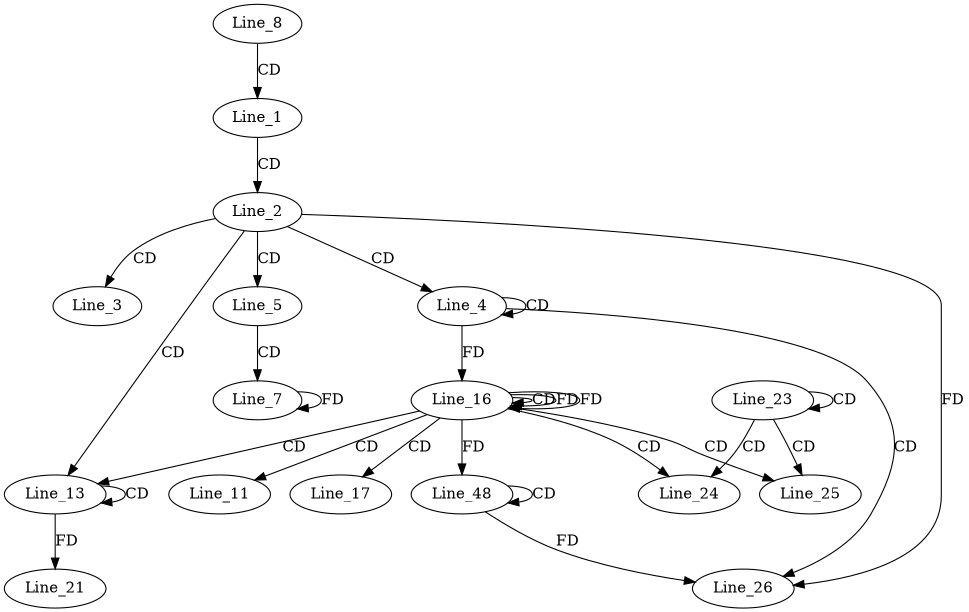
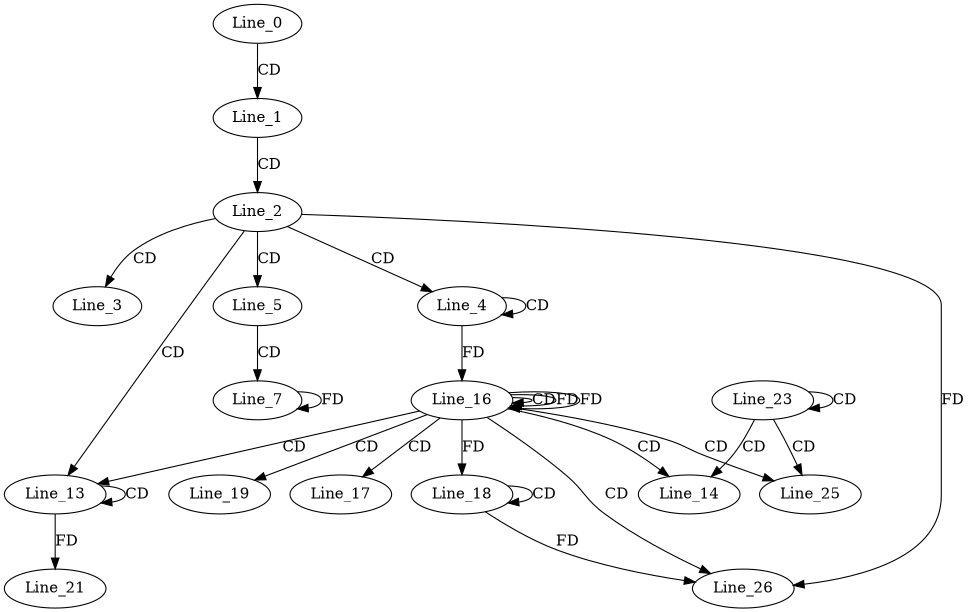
  digraph {
    fontname="DejaVu Serif"
    node [fontname="DejaVu Serif"]
    edge [fontname="DejaVu Serif"]
-   Line_0 [label=Line_8]
+   Line_0
    Line_1
    Line_2
    Line_3
    Line_4
    Line_5
    Line_13
    n8 [label=Line_26]
    Line_16
    Line_7
    n11 [label=Line_21]
    Line_17
-   Line_18 [label=Line_48]
-   Line_19 [label=Line_11]
-   Line_24
+   Line_18
+   Line_19
+   Line_24 [label=Line_14]
    Line_25
    Line_23
    Line_0 -> Line_1 [label=CD]
    Line_1 -> Line_2 [label=CD]
    Line_2 -> Line_3 [label=CD]
    Line_2 -> Line_4 [label=CD]
    Line_2 -> Line_5 [label=CD]
    Line_2 -> Line_13 [label=CD]
    Line_2 -> n8 [label=FD]
    Line_4 -> Line_4 [label=CD]
    Line_4 -> Line_16 [label=FD]
    Line_5 -> Line_7 [label=CD]
    Line_13 -> Line_13 [label=CD]
    Line_13 -> n11 [label=FD]
    Line_16 -> Line_13 [label=CD]
-   Line_4 -> n8 [label=CD]
+   Line_16 -> n8 [label=CD]
    Line_16 -> Line_16 [label=CD]
    Line_16 -> Line_16 [label=FD]
    Line_16 -> Line_16 [label=FD]
    Line_16 -> Line_17 [label=CD]
    Line_16 -> Line_18 [label=FD]
    Line_16 -> Line_19 [label=CD]
    Line_16 -> Line_24 [label=CD]
    Line_16 -> Line_25 [label=CD]
    Line_7 -> Line_7 [label=FD]
    Line_18 -> n8 [label=FD]
    Line_18 -> Line_18 [label=CD]
    Line_23 -> Line_24 [label=CD]
    Line_23 -> Line_25 [label=CD]
    Line_23 -> Line_23 [label=CD]
  }
